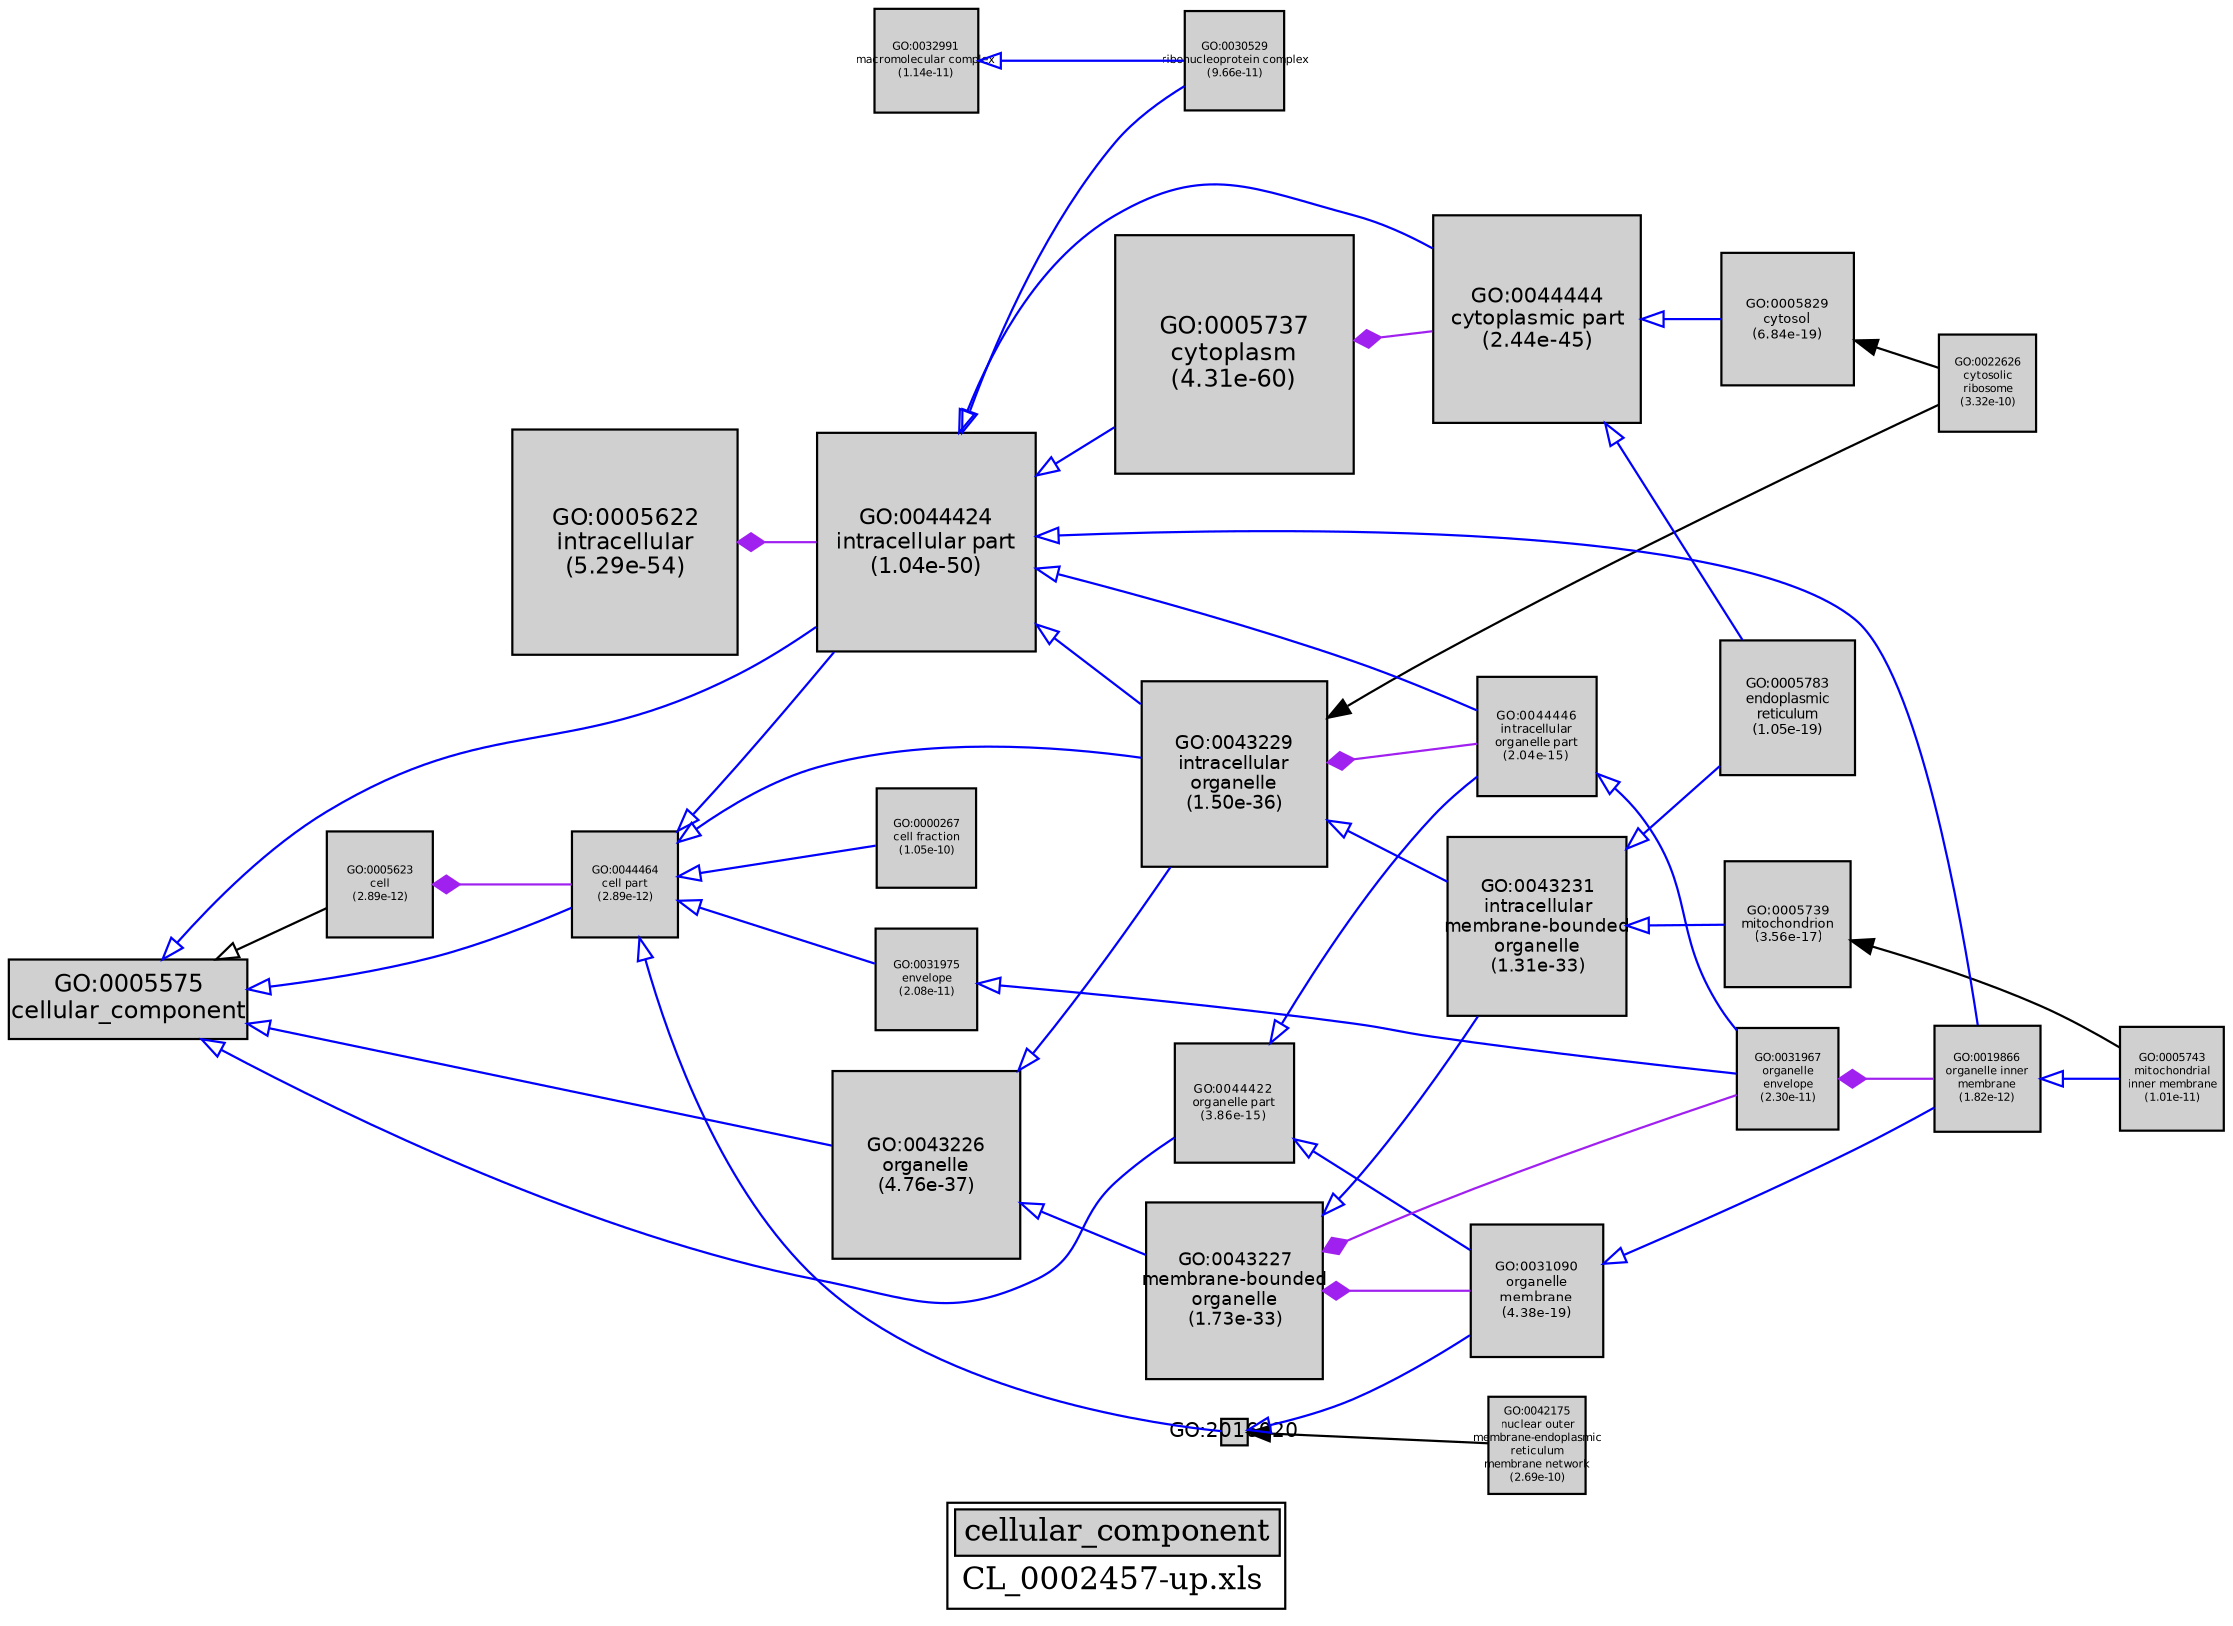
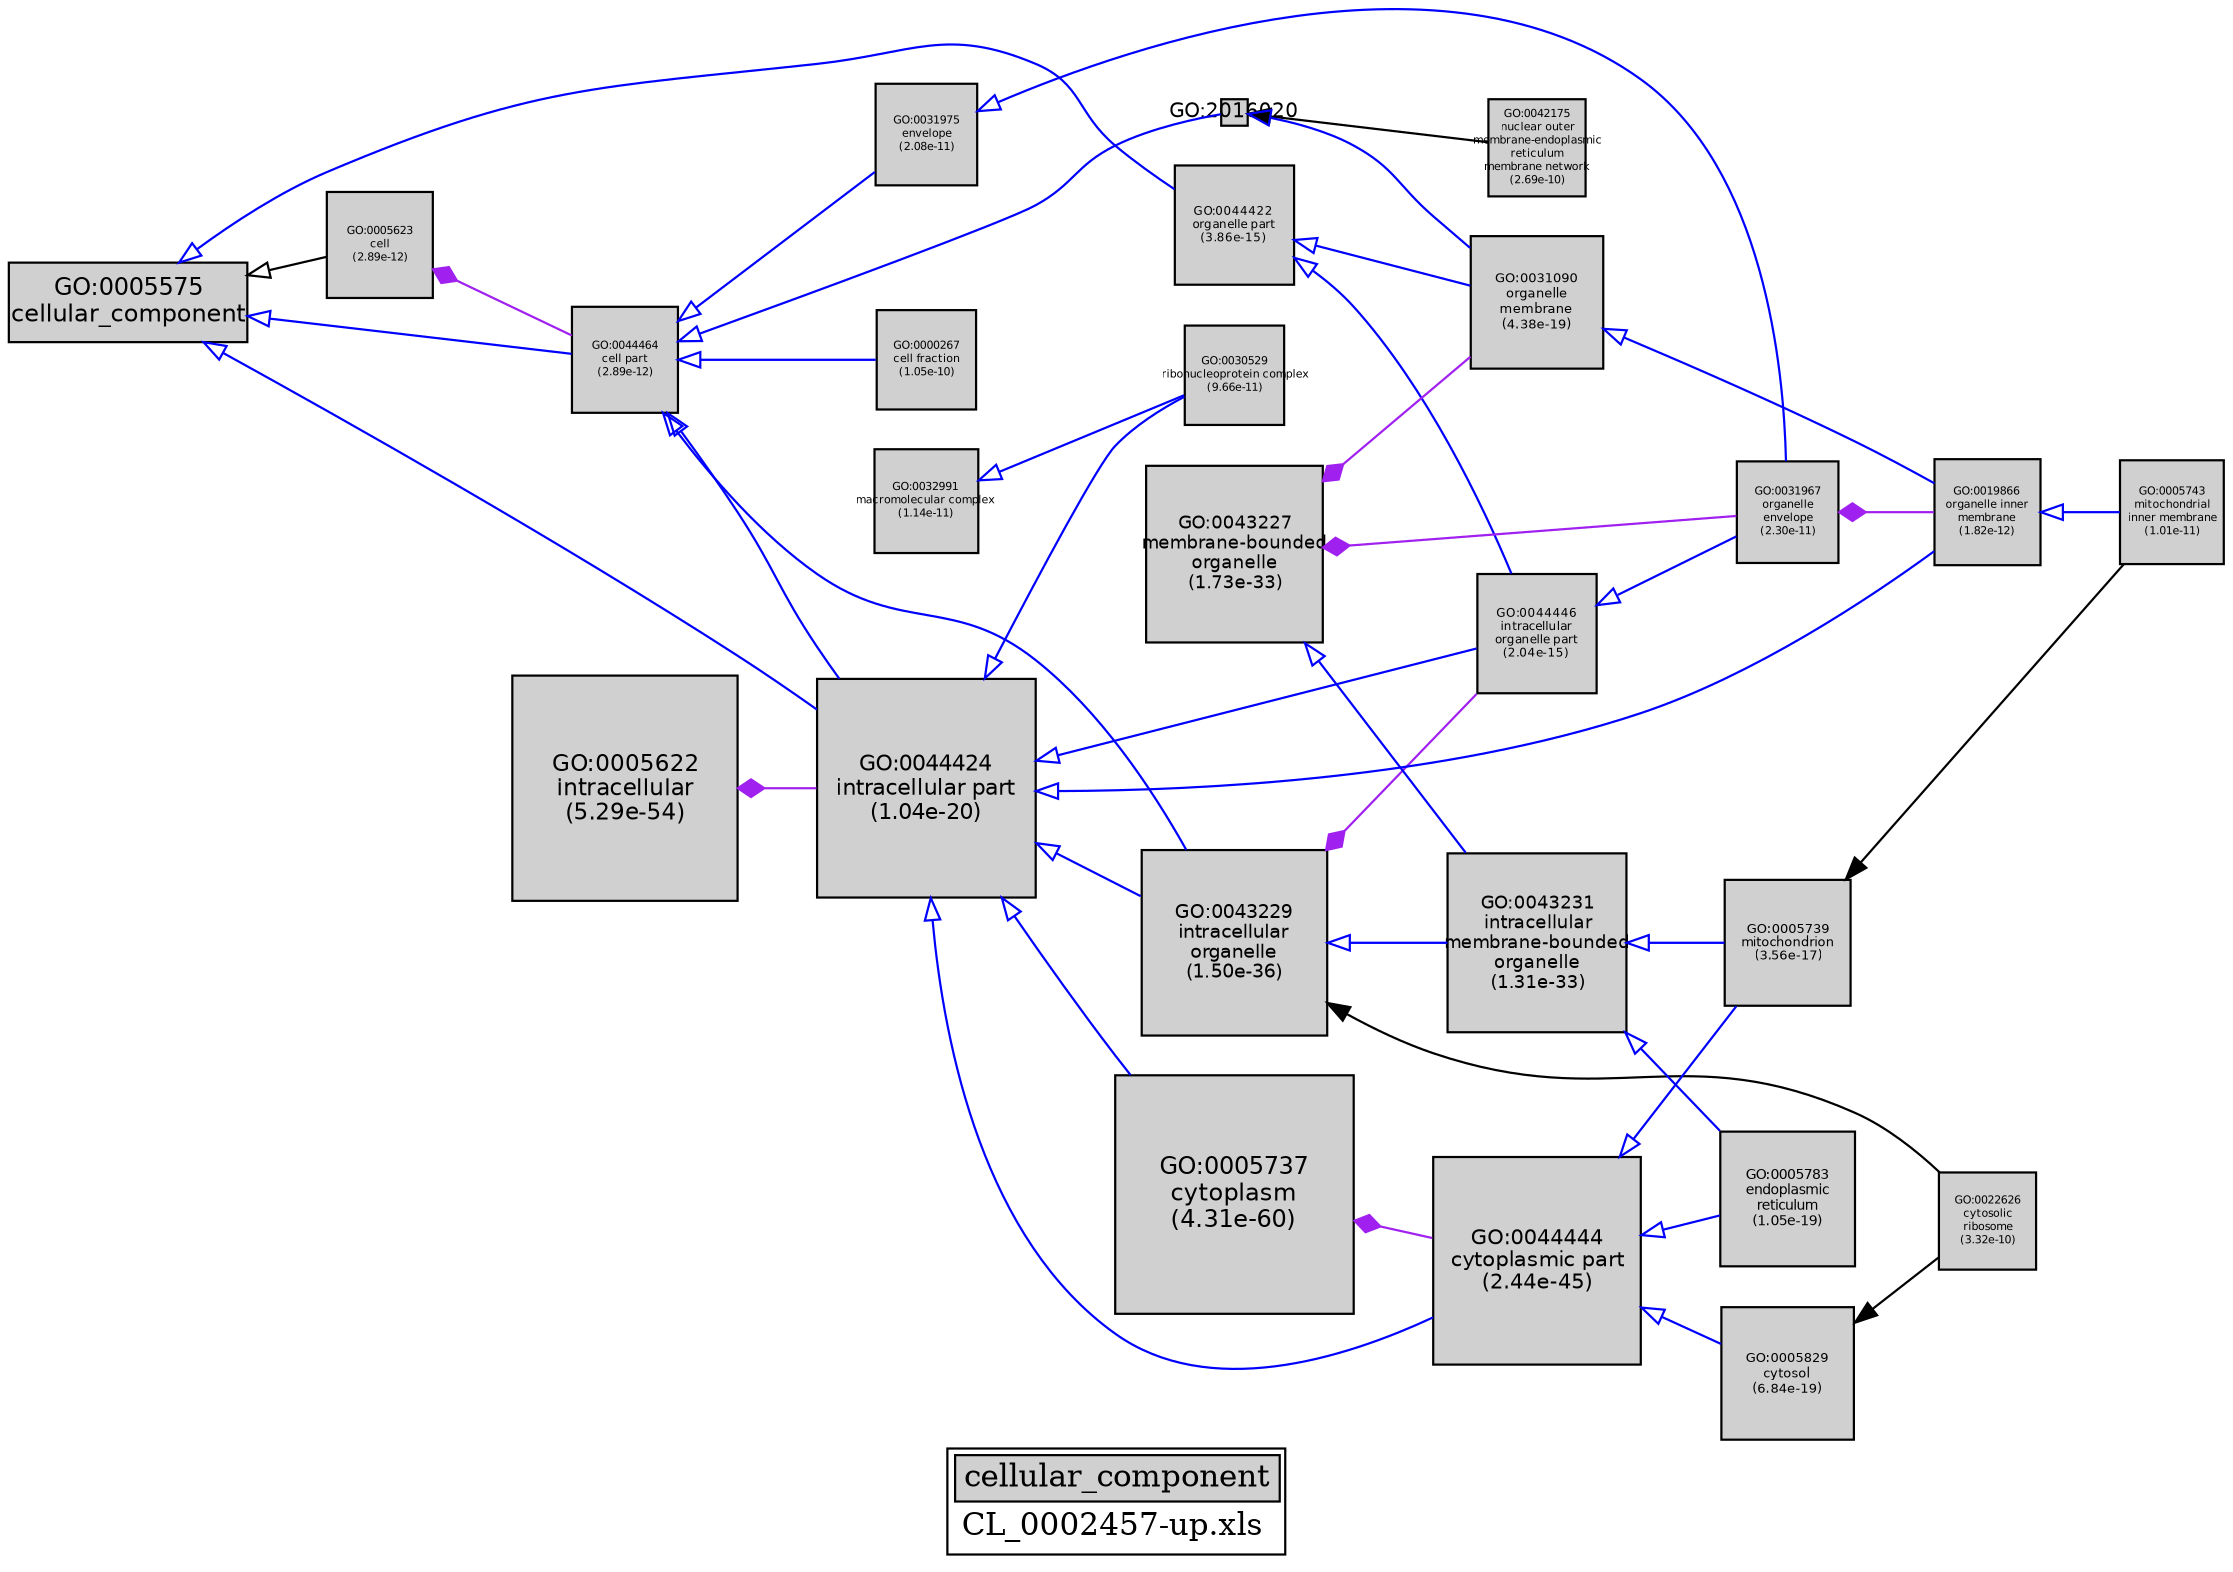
  digraph {
    bgcolor="#FFFFFF"
    label=<<TABLE COLOR="black" BGCOLOR="white"><TR><TD COLSPAN="2" BGCOLOR="#D0D0D0"><FONT COLOR="black">cellular_component</FONT></TD></TR><TR><TD BORDER="0">CL_0002457-up.xls</TD></TR></TABLE>>
    rankdir=LR
    node [color=black fillcolor="#D0D0D0" fixedsize=true fontcolor=black fontname=Helvetica fontsize=5.0 shape=box style=filled]
    edge [dir=back weight=5.0 arrowtail=empty color=blue]
    n1 [height=0.62171453887 label=<<TABLE BORDER="0"><TR><TD>GO:0000267<BR/>cell fraction<BR/>(1.05e-10)</TD></TR></TABLE>> width=0.62171453887]
    n2 [fontsize=5.71770725209 height=0.794126007235 label=<<TABLE BORDER="0"><TR><TD>GO:0005739<BR/>mitochondrion<BR/>(3.56e-17)</TD></TR></TABLE>> width=0.794126007235]
    n3 [height=0.606347158486 label=<<TABLE BORDER="0"><TR><TD>GO:0022626<BR/>cytosolic<BR/>ribosome<BR/>(3.32e-10)</TD></TR></TABLE>> width=0.606347158486]
    n4 [fontsize=10.8 height=1.5 label=<<TABLE BORDER="0"><TR><TD>GO:0005737<BR/>cytoplasm<BR/>(4.31e-60)</TD></TR></TABLE>> width=1.5]
    n5 [fontsize=8.40172717114 height=1.16690655155 label=<<TABLE BORDER="0"><TR><TD>GO:0043229<BR/>intracellular<BR/>organelle<BR/>(1.50e-36)</TD></TR></TABLE>> width=1.16690655155]
    n6 [fontsize=5.3582355964 height=0.744199388389 label=<<TABLE BORDER="0"><TR><TD>GO:0044422<BR/>organelle part<BR/>(3.86e-15)</TD></TR></TABLE>> width=0.744199388389]
    n7 [height=0.642704534027 label=<<TABLE BORDER="0"><TR><TD>GO:0031975<BR/>envelope<BR/>(2.08e-11)</TD></TR></TABLE>> width=0.642704534027]
    n8 [height=0.622806617658 label=<<TABLE BORDER="0"><TR><TD>GO:0030529<BR/>ribonucleoprotein complex<BR/>(9.66e-11)</TD></TR></TABLE>> width=0.622806617658]
    n9 [fontsize=6.004105668 height=0.833903565 label=<<TABLE BORDER="0"><TR><TD>GO:0005829<BR/>cytosol<BR/>(6.84e-19)</TD></TR></TABLE>> width=0.833903565]
    n10 [height=0.667361575949 label=<<TABLE BORDER="0"><TR><TD>GO:0044464<BR/>cell part<BR/>(2.89e-12)</TD></TR></TABLE>> width=0.667361575949]
    n11 [fontsize=8.03745654299 height=1.11631340875 label=<<TABLE BORDER="0"><TR><TD>GO:0043227<BR/>membrane-bounded<BR/>organelle<BR/>(1.73e-33)</TD></TR></TABLE>> width=1.11631340875]
-   n12 [fontsize=9.9138779582 height=1.37692749419 label=<<TABLE BORDER="0"><TR><TD>GO:0044424<BR/>intracellular part<BR/>(1.04e-50)</TD></TR></TABLE>> width=1.37692749419]
+   n12 [fontsize=9.9138779582 height=1.37692749419 label=<<TABLE BORDER="0"><TR><TD>GO:0044424<BR/>intracellular part<BR/>(1.04e-20)</TD></TR></TABLE>> width=1.37692749419]
    n13 [fontsize=10.8 label=<<TABLE BORDER="0"><TR><TD>GO:0005575<BR/>cellular_component</TD></TR></TABLE>> width=1.5]
    n14 [fontsize=8.05214273758 height=1.118353158 label=<<TABLE BORDER="0"><TR><TD>GO:0043231<BR/>intracellular<BR/>membrane-bounded<BR/>organelle<BR/>(1.31e-33)</TD></TR></TABLE>> width=1.118353158]
    n15 [height=0.673010129967 label=<<TABLE BORDER="0"><TR><TD>GO:0019866<BR/>organelle inner<BR/>membrane<BR/>(1.82e-12)</TD></TR></TABLE>> width=0.673010129967]
    n16 [fontsize=10.2337789419 height=1.42135818638 label=<<TABLE BORDER="0"><TR><TD>GO:0005622<BR/>intracellular<BR/>(5.29e-54)</TD></TR></TABLE>> width=1.42135818638]
    n17 [height=0.609201785113 label=<<TABLE BORDER="0"><TR><TD>GO:0042175<BR/>nuclear outer<BR/>membrane-endoplasmic<BR/>reticulum<BR/>membrane network<BR/>(2.69e-10)</TD></TR></TABLE>> width=0.609201785113]
    n18 [fontsize=9.36917413725 height=1.30127418573 label=<<TABLE BORDER="0"><TR><TD>GO:0044444<BR/>cytoplasmic part<BR/>(2.44e-45)</TD></TR></TABLE>> width=1.30127418573]
    n19 [fontsize=6.13524651935 height=0.852117572132 label=<<TABLE BORDER="0"><TR><TD>GO:0005783<BR/>endoplasmic<BR/>reticulum<BR/>(1.05e-19)</TD></TR></TABLE>> width=0.852117572132]
    n20 [height=0.651885008844 label=<<TABLE BORDER="0"><TR><TD>GO:0005743<BR/>mitochondrial<BR/>inner membrane<BR/>(1.01e-11)</TD></TR></TABLE>> width=0.651885008844]
    n21 [height=0.641405387971 label=<<TABLE BORDER="0"><TR><TD>GO:0031967<BR/>organelle<BR/>envelope<BR/>(2.30e-11)</TD></TR></TABLE>> width=0.641405387971]
    n22 [height=0.650338331785 label=<<TABLE BORDER="0"><TR><TD>GO:0032991<BR/>macromolecular complex<BR/>(1.14e-11)</TD></TR></TABLE>> width=0.650338331785]
    n23 [fontsize=6.03561386215 height=0.838279703076 label=<<TABLE BORDER="0"><TR><TD>GO:0031090<BR/>organelle<BR/>membrane<BR/>(4.38e-19)</TD></TR></TABLE>> width=0.838279703076]
    n24 [height=0.667361575949 label=<<TABLE BORDER="0"><TR><TD>GO:0005623<BR/>cell<BR/>(2.89e-12)</TD></TR></TABLE>> width=0.667361575949]
    n25 [fontsize=9 height=0.163612166776 label="GO:2016020" width=0.163612166776]
-   n26 [fontsize=8.45971624769 height=1.17496058996 label=<<TABLE BORDER="0"><TR><TD>GO:0043226<BR/>organelle<BR/>(4.76e-37)</TD></TR></TABLE>> width=1.17496058996]
    n27 [fontsize=5.40856067432 height=0.751188982545 label=<<TABLE BORDER="0"><TR><TD>GO:0044446<BR/>intracellular<BR/>organelle part<BR/>(2.04e-15)</TD></TR></TABLE>> width=0.751188982545]
    subgraph sub_1 {
      n1
      n2
      n3
      n4
      n5
      n6
      n7
      n8
      n9
      n10
      n11
      n12
      n13
      n14
      n15
      n16
      n17
      n18
      n19
      n20
      n21
      n22
      n23
      n24
      n25
-     n26
      n27
    }
    subgraph sub_2 {
      n3
      n17
      subgraph sub_3 {
        subgraph sub_4 {
        }
        subgraph sub_5 {
        }
      }
      subgraph sub_6 {
        n4
        n5
        n6
        n10
        n11
        n12
        n15
        n16
        n18
        n21
        n23
        n24
-       n26
        n27
      }
      subgraph sub_7 {
        n1
        n2
        n4
        n5
        n6
        n7
        n8
        n9
        n10
        n11
        n12
        n13
        n14
        n15
        n16
        n18
        n19
        n20
        n21
        n22
        n23
        n24
        n25
-       n26
        n27
      }
    }
    n2 -> n20 [weight=1 arrowtail="" color=""]
    n4 -> n18 [arrowtail=diamond color=purple weight=2.5]
    n5 -> n3 [weight=1 arrowtail="" color=""]
    n5 -> n14
    n5 -> n27 [arrowtail=diamond color=purple weight=2.5]
    n6 -> n23
    n6 -> n27
    n7 -> n21
    n9 -> n3 [weight=1 arrowtail="" color=""]
    n10 -> n1
    n10 -> n5
    n10 -> n7
    n10 -> n12
    n10 -> n25
    n11 -> n14
    n11 -> n21 [arrowtail=diamond color=purple weight=2.5]
    n11 -> n23 [arrowtail=diamond color=purple weight=2.5]
    n12 -> n4
    n12 -> n5
    n12 -> n8
    n12 -> n15
    n12 -> n18
    n12 -> n27
    n13 -> n6
    n13 -> n10
    n13 -> n12
    n13 -> n24 [color=black]
-   n13 -> n26
    n14 -> n2
    n14 -> n19
    n15 -> n20
    n16 -> n12 [arrowtail=diamond color=purple weight=2.5]
+   n18 -> n2
    n18 -> n9
    n18 -> n19
    n21 -> n15 [arrowtail=diamond color=purple weight=2.5]
    n22 -> n8
    n23 -> n15
    n24 -> n10 [arrowtail=diamond color=purple weight=2.5]
    n25 -> n17 [weight=1 arrowtail="" color=""]
    n25 -> n23
-   n26 -> n5
-   n26 -> n11
    n27 -> n21
  }
